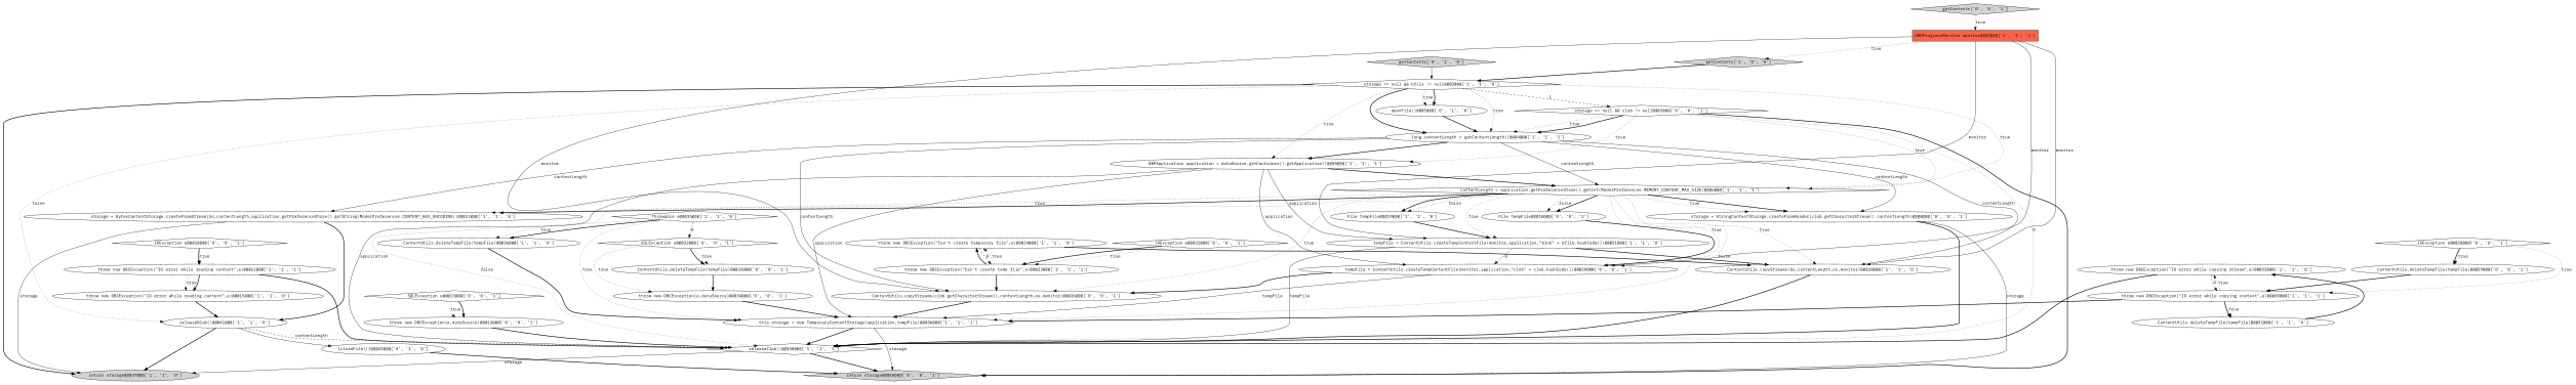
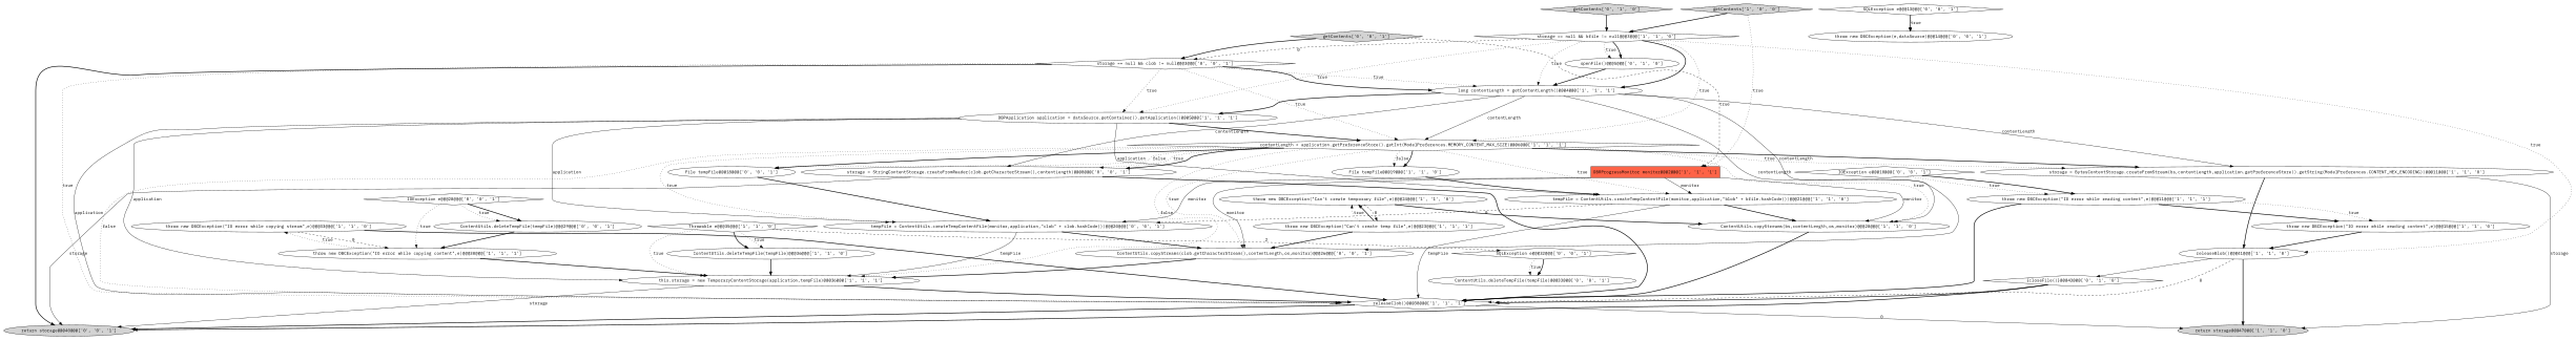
  digraph {
    fontname="IBM Plex Mono"
    node [fillcolor=white fontname="IBM Plex Mono" shape=ellipse style=filled]
    edge [fontname="IBM Plex Mono" style=bold]
    n1 [label="File tempFile@@@18@@@['0', '0', '1']"]
    n2 [label="tempFile = ContentUtils.createTempContentFile(monitor,application,\"clob\" + clob.hashCode())@@@20@@@['0', '0', '1']"]
    n3 [label="ContentUtils.copyStreams(clob.getCharacterStream(),contentLength,os,monitor)@@@26@@@['0', '0', '1']"]
    n4 [label="this.storage = new TemporaryContentStorage(application,tempFile)@@@36@@@['1', '1', '1']"]
    n5 [label="SQLException e@@@32@@@['0', '0', '1']" shape=diamond]
    n6 [label="ContentUtils.deleteTempFile(tempFile)@@@33@@@['0', '0', '1']"]
-   n7 [label="throw new DBCException(e,dataSource)@@@34@@@['0', '0', '1']"]
    n8 [label="IOException e@@@10@@@['0', '0', '1']" shape=diamond]
    n9 [label="throw new DBCException(\"IO error while reading content\",e)@@@11@@@['1', '1', '1']"]
    n10 [label="releaseClob()@@@38@@@['1', '1', '1']" shape=diamond]
    n11 [label="throw new DBCException(\"IO error while reading content\",e)@@@15@@@['1', '1', '0']"]
-   n12 [fillcolor=lightgray label="return storage@@@40@@@['0', '0', '1']" shape=diamond]
+   n12 [fillcolor=lightgray label="return storage@@@40@@@['0', '0', '1']"]
    n13 [label="throw new DBCException(\"Can't create temp file\",e)@@@23@@@['1', '1', '1']"]
    n14 [label="throw new DBCException(\"Can't create temporary file\",e)@@@24@@@['1', '1', '0']"]
    n15 [label="ContentUtils.copyStreams(bs,contentLength,os,monitor)@@@28@@@['1', '1', '0']"]
    n16 [fillcolor=lightgray label="getContents['1', '0', '0']" shape=diamond]
    n17 [fillcolor=tomato label="DBRProgressMonitor monitor@@@2@@@['1', '1', '1']" shape=box]
    n18 [label="storage == null && bfile != null@@@3@@@['1', '1', '0']" shape=diamond]
    n19 [label="tempFile = ContentUtils.createTempContentFile(monitor,application,\"blob\" + bfile.hashCode())@@@21@@@['1', '1', '0']"]
    n20 [fillcolor=lightgray label="return storage@@@47@@@['1', '1', '0']"]
    n21 [label="releaseBlob()@@@41@@@['1', '1', '0']"]
    n22 [label="storage == null && clob != null@@@3@@@['0', '0', '1']" shape=diamond]
    n23 [label="DBPApplication application = dataSource.getContainer().getApplication()@@@5@@@['1', '1', '1']"]
    n24 [label="long contentLength = getContentLength()@@@4@@@['1', '1', '1']"]
    n25 [label="openFile()@@@5@@@['0', '1', '0']"]
    n26 [label="contentLength < application.getPreferenceStore().getInt(ModelPreferences.MEMORY_CONTENT_MAX_SIZE)@@@6@@@['1', '1', '1']" shape=diamond]
    n27 [label="throw new DBCException(\"IO error while copying stream\",e)@@@33@@@['1', '1', '0']"]
    n28 [label="throw new DBCException(\"IO error while copying content\",e)@@@30@@@['1', '1', '1']"]
-   n29 [label="ContentUtils.deleteTempFile(tempFile)@@@32@@@['1', '1', '0']"]
    n30 [label="storage = BytesContentStorage.createFromStream(bs,contentLength,application.getPreferenceStore().getString(ModelPreferences.CONTENT_HEX_ENCODING))@@@11@@@['1', '1', '0']"]
-   n31 [label="{closeFile()}@@@43@@@['0', '1', '0']"]
+   n31 [label="{closeFile()}@@@43@@@['0', '1', '0']" shape=diamond]
    n32 [label="storage = StringContentStorage.createFromReader(clob.getCharacterStream(),contentLength)@@@8@@@['0', '0', '1']"]
    n33 [label="File tempFile@@@19@@@['1', '1', '0']"]
    n34 [label="Throwable e@@@35@@@['1', '1', '0']" shape=diamond]
    n35 [label="ContentUtils.deleteTempFile(tempFile)@@@36@@@['1', '1', '0']"]
-   n36 [label="IOException e@@@22@@@['0', '0', '1']" shape=diamond]
    n37 [fillcolor=lightgray label="getContents['0', '0', '1']" shape=diamond]
    n38 [label="throw new DBCException(e,dataSource)@@@14@@@['0', '0', '1']"]
    n39 [label="ContentUtils.deleteTempFile(tempFile)@@@29@@@['0', '0', '1']"]
    n40 [label="IOException e@@@28@@@['0', '0', '1']" shape=diamond]
    n41 [label="SQLException e@@@13@@@['0', '0', '1']" shape=diamond]
    n42 [fillcolor=lightgray label="getContents['0', '1', '0']" shape=diamond]
    n1 -> n2
    n2 -> n3
    n2 -> n4 [label=tempFile style=solid]
    n3 -> n4
    n4 -> n10
    n4 -> n12 [label=storage style=solid]
    n5 -> n6 [label=true style=dotted]
    n5 -> n6
-   n5 -> n7 [label=true style=dotted]
-   n6 -> n7
-   n7 -> n4
    n8 -> n9
    n8 -> n9 [label=true style=dotted]
    n9 -> n10
    n9 -> n11 [label=true style=dotted]
    n9 -> n11
    n10 -> n12
-   n10 -> n20 [label=storage style=solid]
+   n10 -> n20 [label=0 style=solid]
    n11 -> n21
    n13 -> n3
    n13 -> n14 [label=true style=dotted]
    n13 -> n14
    n14 -> n13 [label=0 style=dashed]
    n14 -> n15
    n15 -> n10
-   n17 -> n16 [label=true style=dotted]
+   n16 -> n17 [label=true style=dotted]
    n16 -> n18
    n17 -> n2 [label=monitor style=solid]
    n17 -> n3 [label=monitor style=solid]
    n17 -> n15 [label=monitor style=solid]
    n17 -> n19 [label=monitor style=solid]
-   n18 -> n20
-   n18 -> n21 [label=false style=dotted]
-   n18 -> n22 [label=1 style=dashed]
+   n18 -> n21 [label=true style=dotted]
+   n18 -> n22 [label=0 style=dashed]
    n18 -> n23 [label=true style=dotted]
    n18 -> n24 [label=true style=dotted]
    n18 -> n24
    n18 -> n25
    n18 -> n25 [label=true style=dotted]
    n18 -> n26 [label=true style=dotted]
    n19 -> n2 [label=0 style=dashed]
    n19 -> n10 [label=tempFile style=solid]
    n19 -> n15
-   n21 -> n10 [label=contentLength style=dashed]
+   n21 -> n10 [label=0 style=dashed]
    n21 -> n20
    n21 -> n31 [style=solid]
-   n22 -> n10 [label=0 style=dotted]
+   n22 -> n10 [label=true style=dotted]
    n22 -> n12
    n22 -> n23 [label=true style=dotted]
    n22 -> n24 [label=true style=dotted]
    n22 -> n24
    n22 -> n26 [label=true style=dotted]
    n23 -> n2 [label=application style=solid]
    n23 -> n4 [label=application style=solid]
    n23 -> n10 [label=application style=solid]
    n23 -> n19 [label=application style=solid]
    n23 -> n26
    n24 -> n3 [label=contentLength style=solid]
    n24 -> n15 [label=contentLength style=solid]
    n24 -> n23
    n24 -> n26 [label=contentLength style=solid]
    n24 -> n30 [label=contentLength style=solid]
    n24 -> n32 [label=contentLength style=solid]
    n25 -> n24
    n26 -> n1
    n26 -> n1 [label=false style=dotted]
    n26 -> n2 [label=true style=dotted]
    n26 -> n3 [label=true style=dotted]
    n26 -> n4 [label=false style=dotted]
    n26 -> n10 [label=false style=dotted]
    n26 -> n15 [label=true style=dotted]
    n26 -> n19 [label=true style=dotted]
    n26 -> n30 [label=true style=dotted]
    n26 -> n30
    n26 -> n32
    n26 -> n32 [label=true style=dotted]
    n26 -> n33 [label=false style=dotted]
    n26 -> n33
    n27 -> n10
    n27 -> n28 [label=0 style=dashed]
    n28 -> n4
    n28 -> n27 [label=true style=dotted]
-   n28 -> n29 [label=true style=dotted]
-   n28 -> n29
-   n29 -> n27
    n30 -> n20 [label=storage style=solid]
    n30 -> n21
    n31 -> n12
    n32 -> n10
    n32 -> n12 [label=storage style=solid]
    n33 -> n19
    n34 -> n4 [label=true style=dotted]
-   n34 -> n5 [label=0 style=dashed]
+   n34 -> n5 [label=2 style=dashed]
    n34 -> n35
    n34 -> n35 [label=true style=dotted]
    n35 -> n4
-   n36 -> n13 [label=true style=dotted]
-   n36 -> n13
-   n37 -> n17 [label=true style=dotted]
-   n38 -> n10
+   n37 -> n17 [label=true style=dashed]
+   n37 -> n22
+   n31 -> n10
    n39 -> n28
    n40 -> n28 [label=true style=dotted]
    n40 -> n39
    n40 -> n39 [label=true style=dotted]
    n41 -> n38
    n41 -> n38 [label=true style=dotted]
-   n42 -> n18 [style=solid]
+   n42 -> n18
  }
